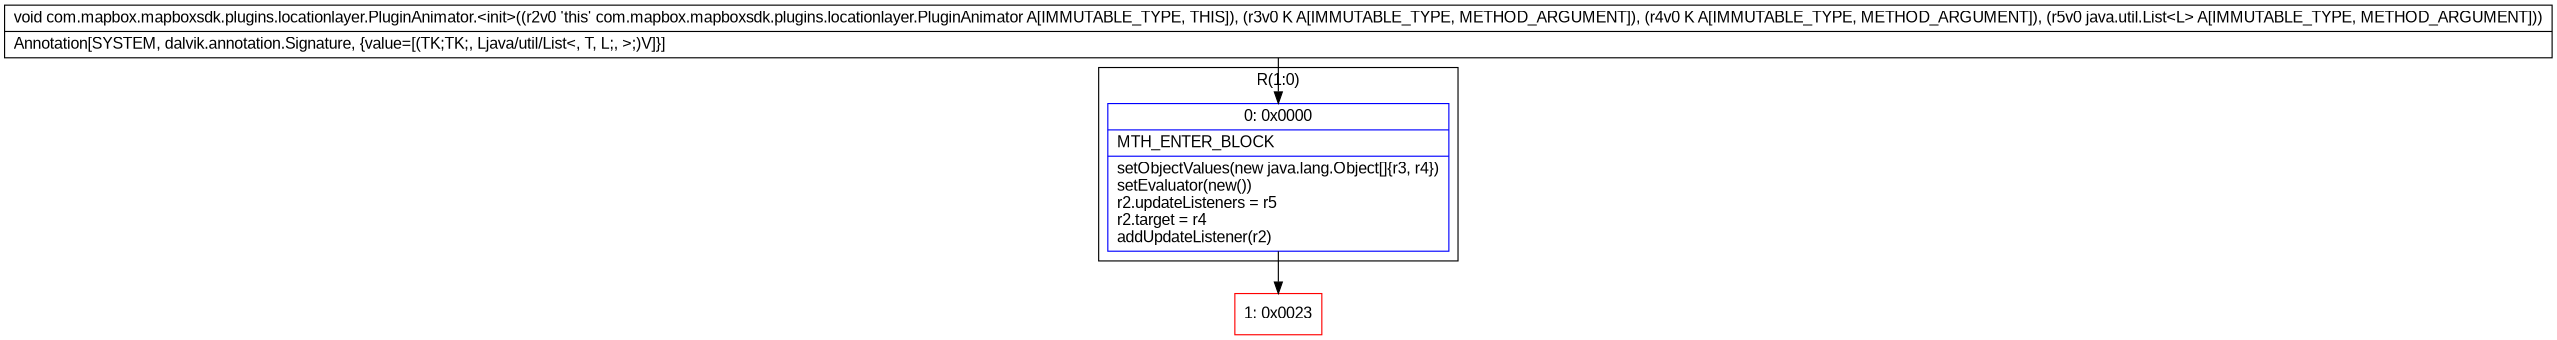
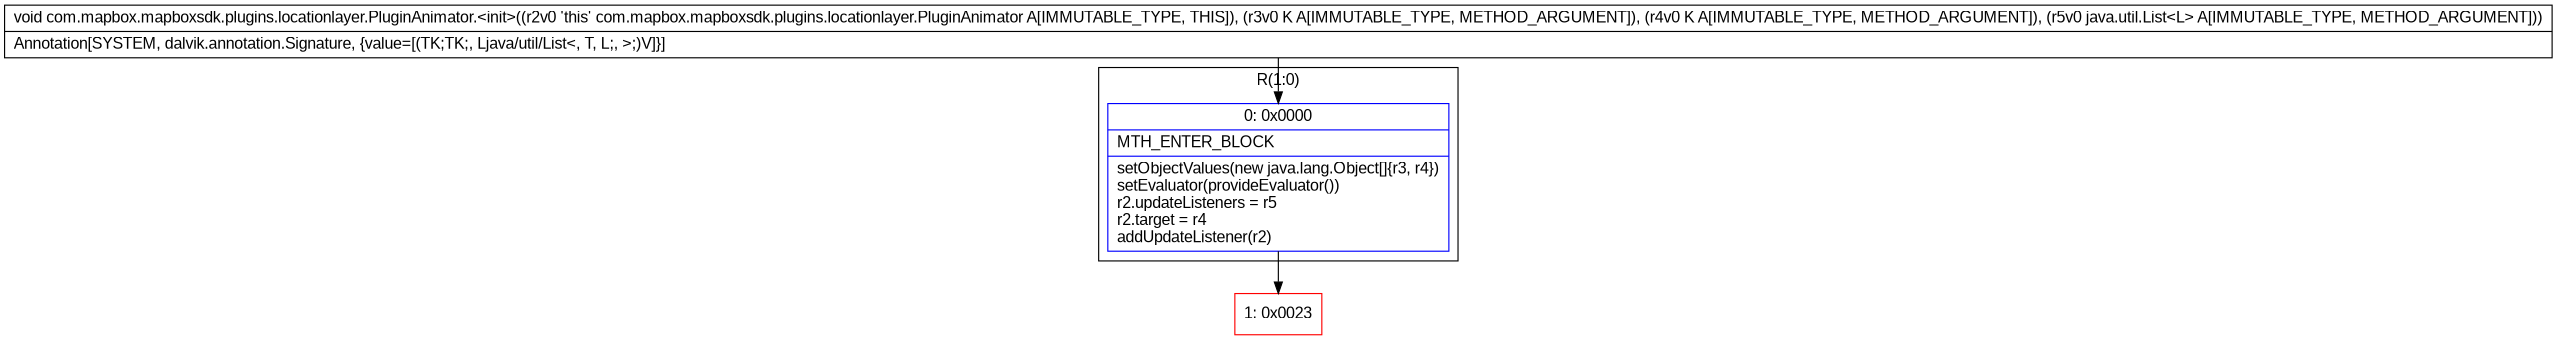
  digraph {
    fontname="Liberation Sans"
    node [shape=record fontname="Liberation Sans"]
    edge [fontname="Liberation Sans"]
-   n1 [color=blue label="{0\:\ 0x0000|MTH_ENTER_BLOCK\l|setObjectValues(new java.lang.Object[]\{r3, r4\})\lsetEvaluator(new())\lr2.updateListeners = r5\lr2.target = r4\laddUpdateListener(r2)\l}"]
+   n1 [color=blue label="{0\:\ 0x0000|MTH_ENTER_BLOCK\l|setObjectValues(new java.lang.Object[]\{r3, r4\})\lsetEvaluator(provideEvaluator())\lr2.updateListeners = r5\lr2.target = r4\laddUpdateListener(r2)\l}"]
    n2 [color=red label="{1\:\ 0x0023}"]
    n3 [label="{void com.mapbox.mapboxsdk.plugins.locationlayer.PluginAnimator.\<init\>((r2v0 'this' com.mapbox.mapboxsdk.plugins.locationlayer.PluginAnimator A[IMMUTABLE_TYPE, THIS]), (r3v0 K A[IMMUTABLE_TYPE, METHOD_ARGUMENT]), (r4v0 K A[IMMUTABLE_TYPE, METHOD_ARGUMENT]), (r5v0 java.util.List\<L\> A[IMMUTABLE_TYPE, METHOD_ARGUMENT]))  | Annotation[SYSTEM, dalvik.annotation.Signature, \{value=[(TK;TK;, Ljava\/util\/List\<, T, L;, \>;)V]\}]\l}"]
    subgraph cluster_1 {
      label="R(1:0)"
      n1
    }
    n1 -> n2
    n3 -> n1
  }
